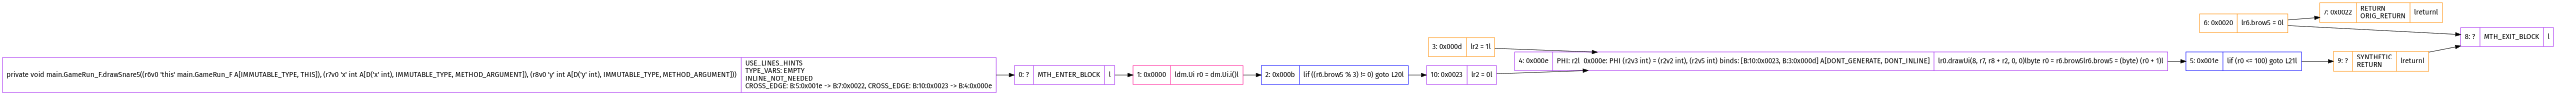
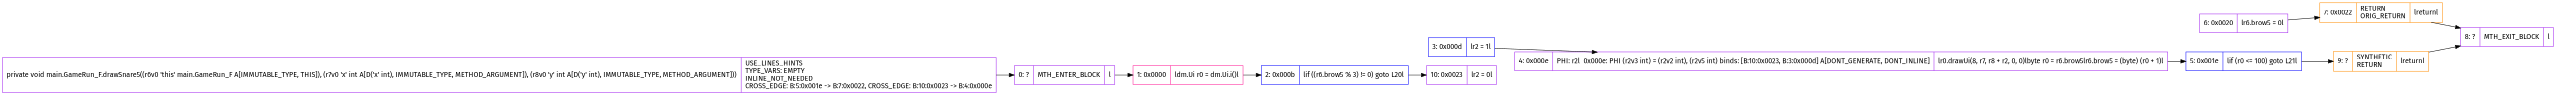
  digraph {
    fontname="Fira Sans"
    rankdir=LR
    node [color=purple fontname="Fira Sans" shape=record]
    edge [fontname="Fira Sans"]
    n1 [label="{0\:\ ?|MTH_ENTER_BLOCK\l|l}"]
    n2 [color=deeppink label="{1\:\ 0x0000|ldm.Ui r0 = dm.Ui.i()l}"]
    n3 [color=blue label="{2\:\ 0x000b|lif ((r6.brow5 % 3) != 0) goto L20l}"]
    n4 [label="{10\:\ 0x0023|lr2 = 0l}"]
-   n5 [color=darkorange label="{3\:\ 0x000d|lr2 = 1l}"]
+   n5 [color=blue label="{3\:\ 0x000d|lr2 = 1l}"]
    n6 [label="{4\:\ 0x000e|PHI: r2l  0x000e: PHI (r2v3 int) = (r2v2 int), (r2v5 int) binds: [B:10:0x0023, B:3:0x000d] A[DONT_GENERATE, DONT_INLINE]\l|lr0.drawUi(8, r7, r8 + r2, 0, 0)lbyte r0 = r6.brow5lr6.brow5 = (byte) (r0 + 1)l}"]
    n7 [color=blue label="{5\:\ 0x001e|lif (r0 \<= 100) goto L21l}"]
    n8 [color=darkorange label="{9\:\ ?|SYNTHETIC\lRETURN\l|lreturnl}"]
-   n9 [color=darkorange label="{6\:\ 0x0020|lr6.brow5 = 0l}"]
+   n9 [label="{6\:\ 0x0020|lr6.brow5 = 0l}"]
    n10 [color=darkorange label="{7\:\ 0x0022|RETURN\lORIG_RETURN\l|lreturnl}"]
    n11 [label="{8\:\ ?|MTH_EXIT_BLOCK\l|l}"]
    n12 [label="{private void main.GameRun_F.drawSnare5((r6v0 'this' main.GameRun_F A[IMMUTABLE_TYPE, THIS]), (r7v0 'x' int A[D('x' int), IMMUTABLE_TYPE, METHOD_ARGUMENT]), (r8v0 'y' int A[D('y' int), IMMUTABLE_TYPE, METHOD_ARGUMENT]))  | USE_LINES_HINTS\lTYPE_VARS: EMPTY\lINLINE_NOT_NEEDED\lCROSS_EDGE: B:5:0x001e \-\> B:7:0x0022, CROSS_EDGE: B:10:0x0023 \-\> B:4:0x000e\l}"]
    n1 -> n2
    n2 -> n3
    n3 -> n4
-   n4 -> n6
    n5 -> n6
    n6 -> n7
    n7 -> n8
    n8 -> n11
    n9 -> n10
-   n9 -> n11
+   n10 -> n11
    n12 -> n1
  }
